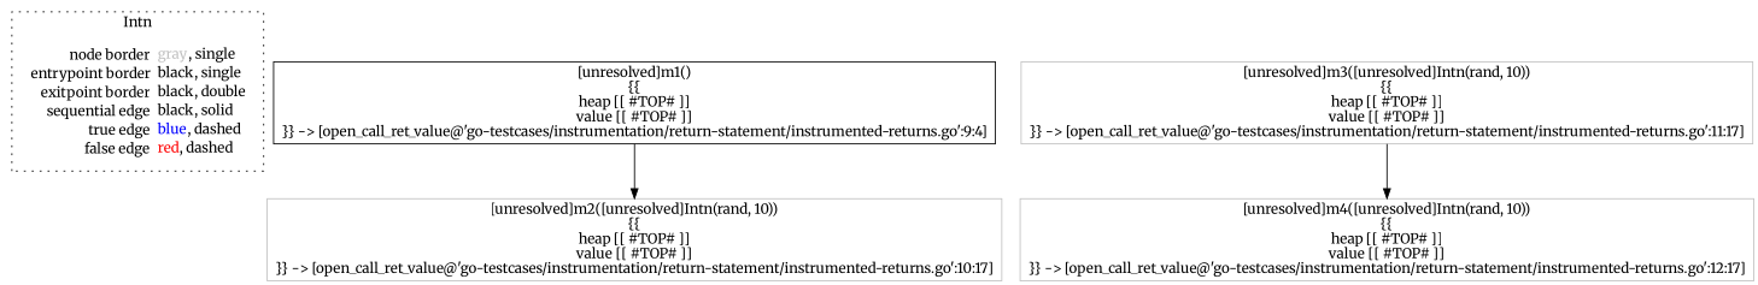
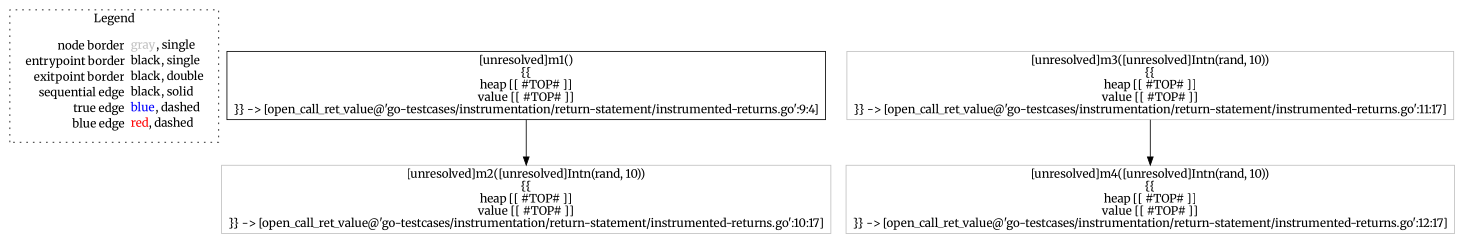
  digraph {
    fontname=Merriweather
    node [fontname=Merriweather shape=rect color=gray]
    edge [color=black fontname=Merriweather]
-   n1 [label=<<table border="0" cellpadding="2" cellspacing="0" cellborder="0"><tr><td align="right">node border&nbsp;</td><td align="left"><font color="gray">gray</font>, single</td></tr><tr><td align="right">entrypoint border&nbsp;</td><td align="left"><font color="black">black</font>, single</td></tr><tr><td align="right">exitpoint border&nbsp;</td><td align="left"><font color="black">black</font>, double</td></tr><tr><td align="right">sequential edge&nbsp;</td><td align="left"><font color="black">black</font>, solid</td></tr><tr><td align="right">true edge&nbsp;</td><td align="left"><font color="blue">blue</font>, dashed</td></tr><tr><td align="right">false edge&nbsp;</td><td align="left"><font color="red">red</font>, dashed</td></tr></table>> shape=plaintext color=""]
+   n1 [label=<<table border="0" cellpadding="2" cellspacing="0" cellborder="0"><tr><td align="right">node border&nbsp;</td><td align="left"><font color="gray">gray</font>, single</td></tr><tr><td align="right">entrypoint border&nbsp;</td><td align="left"><font color="black">black</font>, single</td></tr><tr><td align="right">exitpoint border&nbsp;</td><td align="left"><font color="black">black</font>, double</td></tr><tr><td align="right">sequential edge&nbsp;</td><td align="left"><font color="black">black</font>, solid</td></tr><tr><td align="right">true edge&nbsp;</td><td align="left"><font color="blue">blue</font>, dashed</td></tr><tr><td align="right">blue edge&nbsp;</td><td align="left"><font color="red">red</font>, dashed</td></tr></table>> shape=plaintext color=""]
    n2 [color=black label=<[unresolved]m1()<BR/>{{<BR/>heap [[ #TOP# ]]<BR/>value [[ #TOP# ]]<BR/>}} -&gt; [open_call_ret_value@'go-testcases/instrumentation/return-statement/instrumented-returns.go':9:4]>]
    n3 [label=<[unresolved]m2([unresolved]Intn(rand, 10))<BR/>{{<BR/>heap [[ #TOP# ]]<BR/>value [[ #TOP# ]]<BR/>}} -&gt; [open_call_ret_value@'go-testcases/instrumentation/return-statement/instrumented-returns.go':10:17]>]
    n4 [label=<[unresolved]m4([unresolved]Intn(rand, 10))<BR/>{{<BR/>heap [[ #TOP# ]]<BR/>value [[ #TOP# ]]<BR/>}} -&gt; [open_call_ret_value@'go-testcases/instrumentation/return-statement/instrumented-returns.go':12:17]>]
    n5 [label=<[unresolved]m3([unresolved]Intn(rand, 10))<BR/>{{<BR/>heap [[ #TOP# ]]<BR/>value [[ #TOP# ]]<BR/>}} -&gt; [open_call_ret_value@'go-testcases/instrumentation/return-statement/instrumented-returns.go':11:17]>]
    subgraph cluster_1 {
-     label=Intn
+     label=Legend
      style=dotted
      n1
    }
    n2 -> n3
    n5 -> n4
  }
